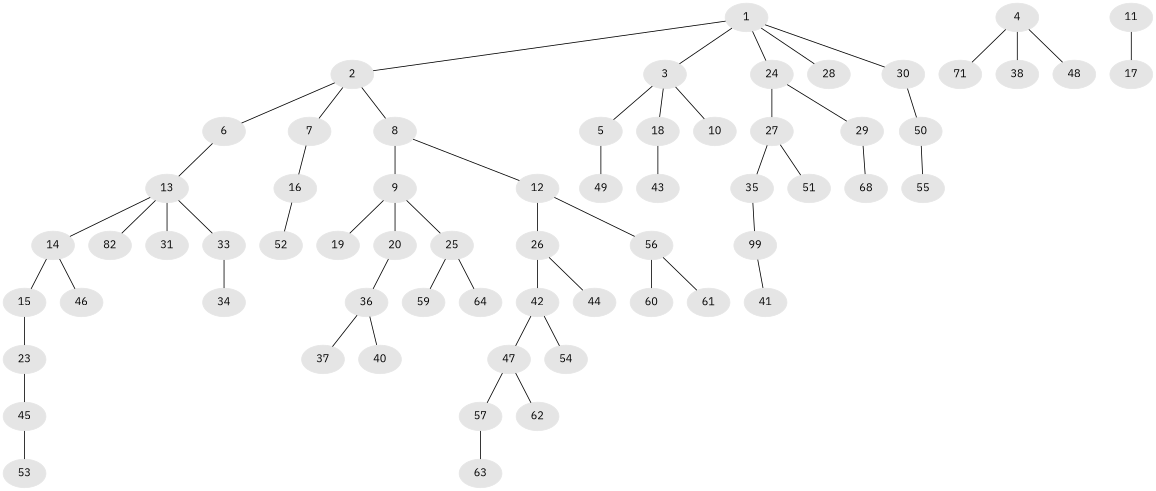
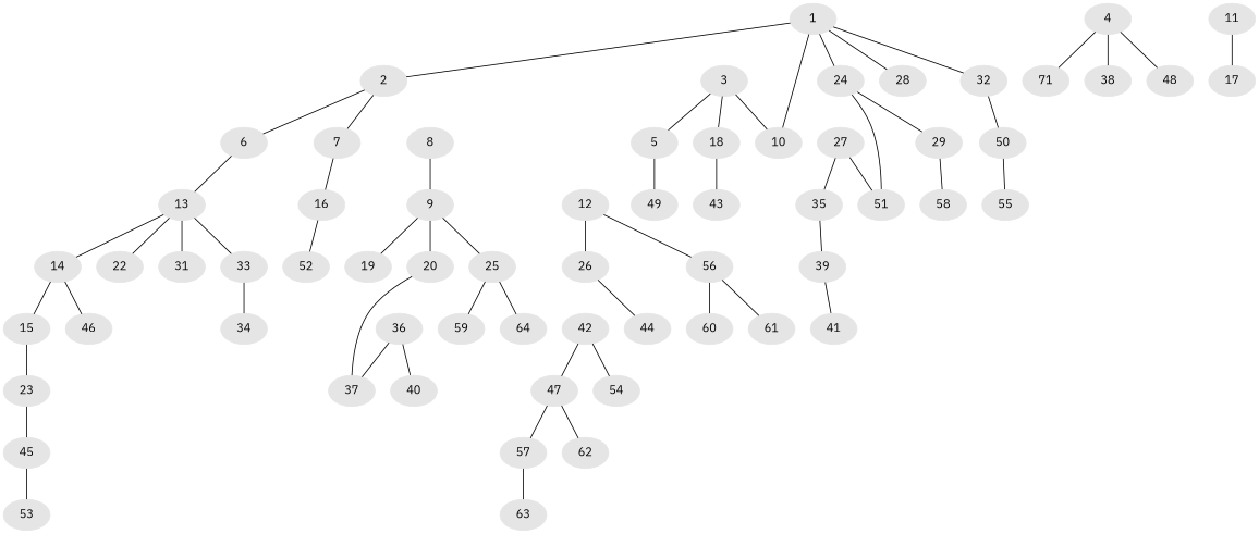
  graph {
    fontname="IBM Plex Sans"
    node [color=gray90 fontname="IBM Plex Sans" style=filled]
    edge [fontname="IBM Plex Sans"]
    1
    2
    3
    24
    28
-   32 [label=30]
+   32
    6
    7
    8
    5
    10
    18
    27
    29
    50
    n16 [label=71]
    4
    38
    48
    13
    16
    9
    12
    49
    43
    14
-   22 [label=82]
+   22
    31
    33
    52
    19
    20
    25
    26
    56
    36
    59
    64
    11
    17
    42
    44
    60
    61
    15
    46
    34
    23
    45
    37
    40
    53
    35
    51
-   58 [label=68]
+   58
    47
    54
-   39 [label=99]
+   39
    55
    41
    57
    62
    63
    1 -- 2
-   1 -- 3
+   1 -- 10
    1 -- 24
    1 -- 28
    1 -- 32
    2 -- 6
    2 -- 7
-   2 -- 8
    3 -- 5
    3 -- 10
    3 -- 18
-   24 -- 27
+   24 -- 51
    24 -- 29
    32 -- 50
    6 -- 13
    7 -- 16
    8 -- 9
-   8 -- 12
    5 -- 49
    18 -- 43
    27 -- 35
    27 -- 51
    29 -- 58
    50 -- 55
    4 -- n16
    4 -- 38
    4 -- 48
    13 -- 14
    13 -- 22
    13 -- 31
    13 -- 33
    16 -- 52
    9 -- 19
    9 -- 20
    9 -- 25
    12 -- 26
    12 -- 56
    14 -- 15
    14 -- 46
    33 -- 34
-   20 -- 36
+   20 -- 37
    25 -- 59
    25 -- 64
-   26 -- 42
    26 -- 44
    56 -- 60
    56 -- 61
    36 -- 37
    36 -- 40
    11 -- 17
    42 -- 47
    42 -- 54
    15 -- 23
    23 -- 45
    45 -- 53
    35 -- 39
    47 -- 57
    47 -- 62
    39 -- 41
    57 -- 63
  }
